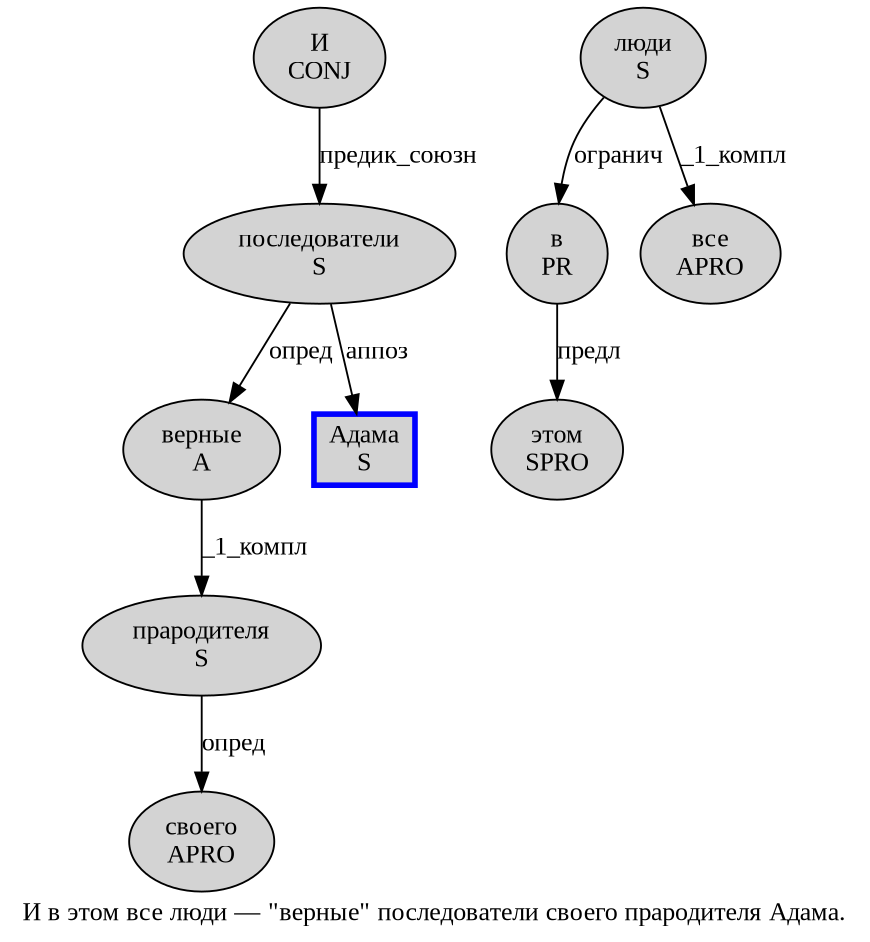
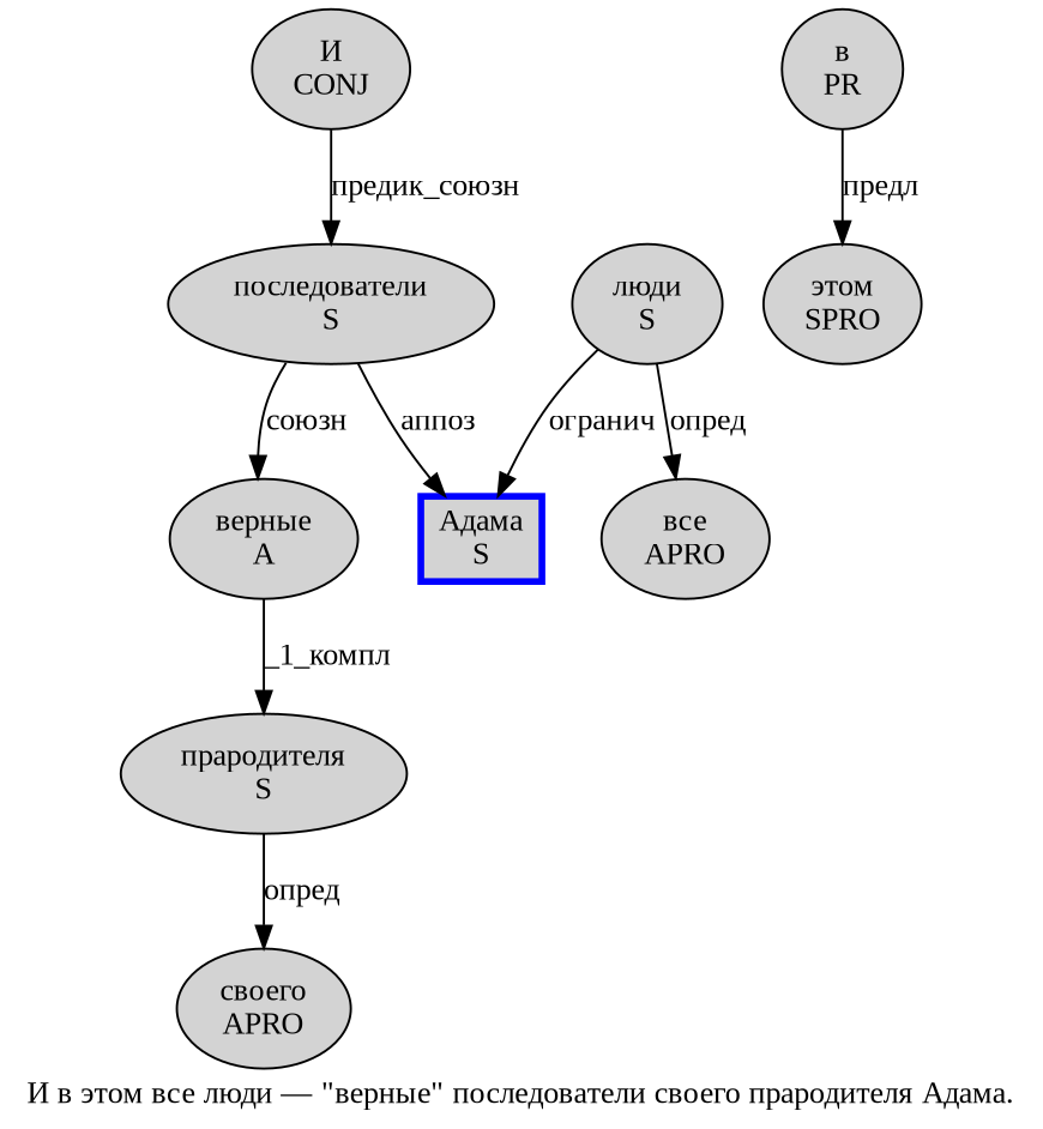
  digraph {
    fontname="Liberation Serif"
    label="И в этом все люди — \"верные\" последователи своего прародителя Адама."
    node [fillcolor=lightgray fontname="Liberation Serif" penwidth=1 shape=ellipse style=filled]
    edge [fontname="Liberation Serif"]
    n1 [label="И\nCONJ"]
    n2 [label="последователи\nS"]
    n3 [label="верные\nA"]
    n4 [color=blue label="Адама\nS" penwidth=3 shape=box]
    n5 [label="в\nPR"]
    n6 [label="этом\nSPRO"]
    n7 [label="все\nAPRO"]
    n8 [label="люди\nS"]
    n9 [label="прародителя\nS"]
    n10 [label="своего\nAPRO"]
    n1 -> n2 [label="предик_союзн"]
-   n2 -> n3 [label="опред"]
+   n2 -> n3 [label="союзн"]
    n2 -> n4 [label="аппоз"]
    n3 -> n9 [label="_1_компл"]
    n5 -> n6 [label="предл"]
-   n8 -> n5 [label="огранич"]
-   n8 -> n7 [label="_1_компл"]
+   n8 -> n4 [label="огранич"]
+   n8 -> n7 [label="опред"]
    n9 -> n10 [label="опред"]
  }
